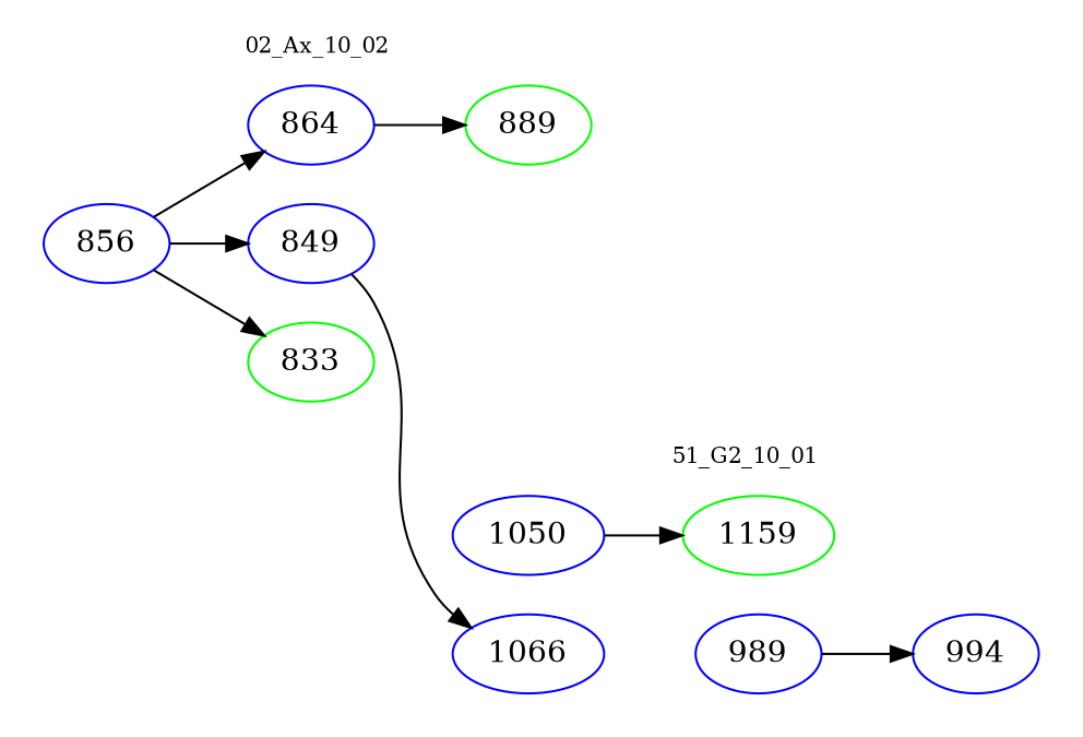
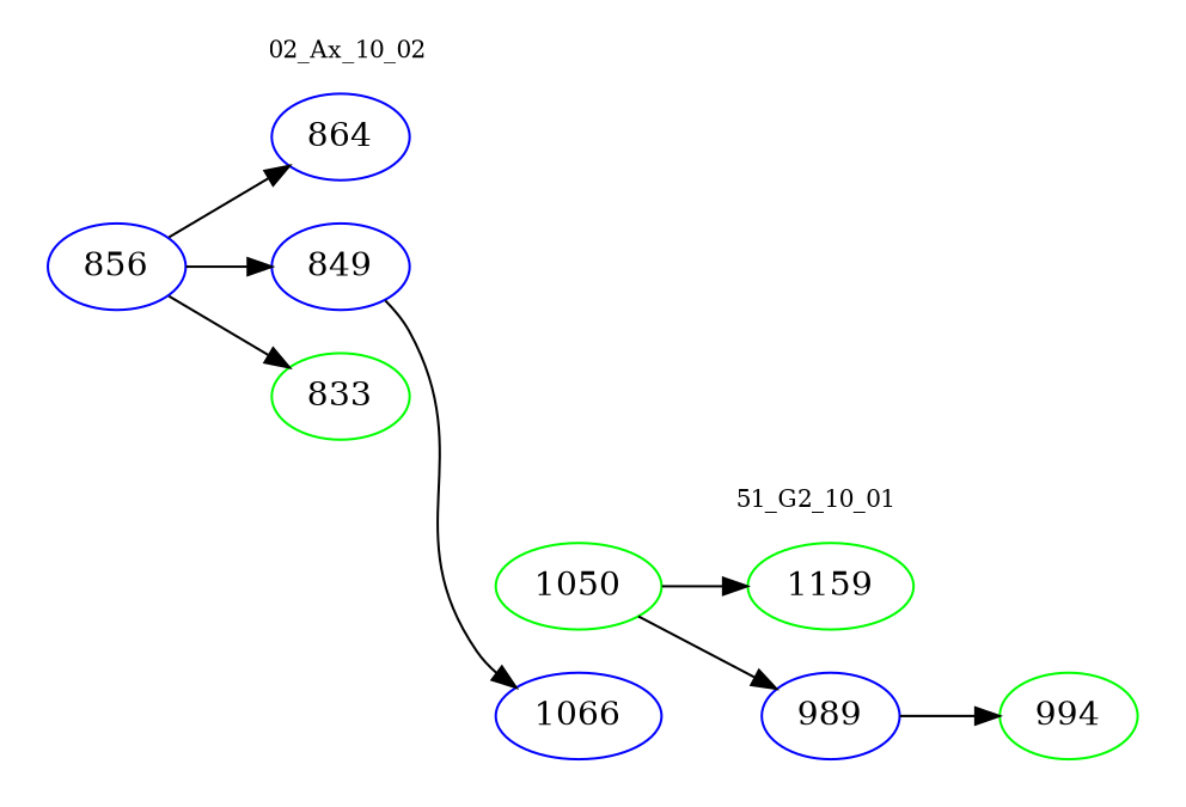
  digraph {
    rankdir=LR
    node [color=blue]
    edge [color=black]
    n1 [label=856]
    n2 [color=green label=833]
    n3 [label=864]
    n4 [label=849]
-   n5 [color=green label=889]
-   n6 [label=1050]
+   n6 [color=green label=1050]
    n7 [label=989]
    n8 [label=1066]
    n9 [color=green label=1159]
-   n10 [label=994]
+   n10 [color=green label=994]
    subgraph cluster_1 {
      color=white
      fontsize=10
      label="02_Ax_10_02"
      n1
      n2
      n3
      n4
-     n5
    }
    subgraph cluster_2 {
      color=white
      fontsize=10
      label="51_G2_10_01"
      n6
      n7
      n8
      n9
      n10
    }
    n1 -> n2
    n1 -> n3
    n1 -> n4
-   n3 -> n5
    n4 -> n8
+   n6 -> n7
    n6 -> n9
    n7 -> n10
  }
